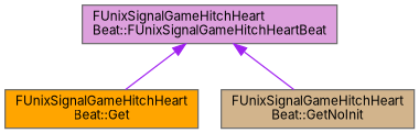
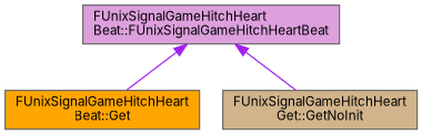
  digraph {
    rankdir=TB
    fontname=Inter
    node [color=grey40 fontname=Inter fontsize=10 shape=box style=filled]
    edge [color=purple dir=back fontname=Inter fontsize=10 labelfontname=Helvetica labelfontsize=10 style=solid]
    n1 [color=gray40 fillcolor=plum fontcolor=black height=0.2 label="FUnixSignalGameHitchHeart\lBeat::FUnixSignalGameHitchHeartBeat" width=0.4]
    n2 [fillcolor=orange height=0.2 label="FUnixSignalGameHitchHeart\lBeat::Get" width=0.4]
-   n3 [fillcolor=tan height=0.2 label="FUnixSignalGameHitchHeart\lBeat::GetNoInit" width=0.4]
+   n3 [fillcolor=tan height=0.2 label="FUnixSignalGameHitchHeart\lGet::GetNoInit" width=0.4]
    n1 -> n2
    n1 -> n3
  }
